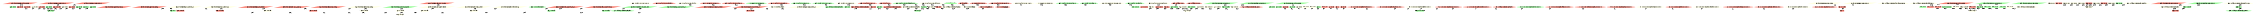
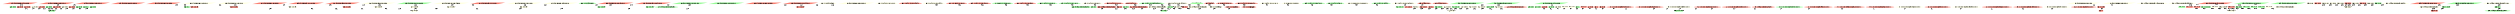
  digraph {
    fontname="DejaVu Sans Mono"
    node [color=brown fillcolor=salmon fontname="DejaVu Sans Mono" shape=box style=filled]
    edge [fontname="DejaVu Sans Mono" style=dotted]
    n1 [color=darkorange fillcolor=palegreen label="34492: /bin/ping"]
    n2 [fillcolor=palegreen label="34433: /bin/bash"]
    n3 [label="80607: /usr/bin/wget"]
    n4 [color=darkorange fillcolor=lightyellow label="80478: /bin/bash"]
    n5 [fillcolor=palegreen label="80659: /bin/mv"]
    n6 [label="80592: /usr/bin/wget"]
    n7 [fillcolor=palegreen label="34435: /home/feishao/sysdigscripts/case2/case2.sh"]
    n8 [fillcolor=palegreen label="1237: /bin/bash"]
    n9 [fillcolor=palegreen label="97473: /usr/bin/curl"]
    n10 [fillcolor=lightyellow label="97442: /bin/bash"]
    n11 [color=darkorange label="80513: /usr/bin/wget"]
    n12 [color=darkorange fillcolor=palegreen label="115207: /bin/ls"]
    n13 [label="34489: /bin/ping"]
    n14 [label="97477: /usr/bin/curl"]
    n15 [fillcolor=lightyellow label="97518: /bin/mv"]
    n16 [fillcolor=palegreen label="1403: /bin/ping"]
    n17 [color=darkorange fillcolor=palegreen label="1336: /usr/bin/python3"]
    n18 [fillcolor=palegreen label="1401: /bin/ping"]
    n19 [color=darkorange label="34487: /bin/ping"]
    n20 [label="115268: /home/feishao/sysdigscripts/case6/case6.sh"]
    n21 [label="1569: /usr/bin/wget"]
    n22 [color=darkorange label="1566: <NA>"]
    n23 [label="1405: /bin/ping"]
    n24 [color=darkorange label="80356: /bin/ls"]
    n25 [fillcolor=lightyellow label="80620: /usr/bin/wget"]
    n26 [fillcolor=palegreen label="1437: /bin/ping"]
    n27 [fillcolor=lightyellow label="34474: /bin/ping"]
    n28 [color=darkorange label="34472: /bin/ping"]
    n29 [fillcolor=lightyellow label="1435: /bin/ping"]
    n30 [fillcolor=palegreen label="34476: /bin/ping"]
    n31 [color=darkorange fillcolor=palegreen label="34401: /bin/ls"]
    n32 [color=darkorange fillcolor=palegreen label="108789: /bin/ping"]
    n33 [fillcolor=lightyellow label="108782: /bin/bash"]
    n34 [label="80597: /usr/bin/wget"]
    n35 [color=darkorange label="108787: /bin/ping"]
    n36 [color=darkorange label="97444: /home/feishao/sysdigscripts/case4/case4.sh"]
    n37 [fillcolor=lightyellow label="80480: /home/feishao/sysdigscripts/case3/case3.sh"]
    n38 [fillcolor=lightyellow label="1391: /bin/ping"]
    n39 [color=darkorange label="97468: /usr/bin/curl"]
    n40 [color=darkorange label="108827: /bin/ping"]
    n41 [color=darkorange fillcolor=palegreen label="27049: /usr/bin/python3.7"]
    n42 [fillcolor=lightyellow label="1393: /bin/ping"]
    n43 [fillcolor=lightyellow label="108829: /bin/ping"]
    n44 [fillcolor=palegreen label="97418: /bin/ls"]
    n45 [fillcolor=lightyellow label="115290: /bin/ping"]
    n46 [fillcolor=lightyellow label="115269: /bin/bash"]
    n47 [label="97521: /bin/mv"]
    n48 [color=darkorange fillcolor=lightyellow label="80623: /usr/bin/wget"]
    n49 [color=darkorange fillcolor=palegreen label="97458: /usr/bin/curl"]
    n50 [fillcolor=lightyellow label="97454: /usr/bin/curl"]
    n51 [color=darkorange fillcolor=palegreen label="1661: <NA>"]
    n52 [color=darkorange label="34576: /usr/bin/wget"]
    n53 [color=darkorange fillcolor=lightyellow label="80487: /usr/bin/wget"]
    n54 [color=darkorange fillcolor=palegreen label="97471: /usr/bin/curl"]
    n55 [color=darkorange fillcolor=lightyellow label="34449: /bin/ping"]
    n56 [color=darkorange fillcolor=lightyellow label="97475: /usr/bin/curl"]
    n57 [color=darkorange label="34447: /bin/ping"]
    n58 [color=darkorange fillcolor=lightyellow label="97481: /usr/bin/curl"]
    n59 [color=darkorange fillcolor=lightyellow label="108916: /usr/bin/wget"]
    n60 [label="115276: /bin/ping"]
    n61 [fillcolor=lightyellow label="97447: /usr/bin/curl"]
    n62 [fillcolor=palegreen label="115292: /usr/bin/wget"]
    n63 [label="115266: /bin/bash"]
    n64 [fillcolor=palegreen label="97483: /usr/bin/wget"]
    n65 [color=darkorange fillcolor=lightyellow label="115278: /bin/ping"]
    n66 [color=darkorange fillcolor=lightyellow label="45572: /usr/bin/vi"]
    n67 [color=darkorange fillcolor=lightyellow label="115274: /bin/ping"]
    n68 [label="109693: /bin/ls"]
    n69 [label="108832: /bin/ping"]
    n70 [color=darkorange fillcolor=lightyellow label="115272: /bin/ping"]
    n71 [label="1379: /bin/ping"]
    n72 [color=darkorange label="115288: /bin/ping"]
    n73 [color=darkorange fillcolor=lightyellow label="80482: /usr/bin/wget"]
    n74 [color=darkorange fillcolor=lightyellow label="115282: /bin/ping"]
    n75 [fillcolor=palegreen label="108804: /bin/ping"]
    n76 [color=darkorange label="115284: /bin/ping"]
    n77 [color=darkorange label="1440: /bin/ping"]
    n78 [color=darkorange label="1653: <NA>"]
    n79 [fillcolor=lightyellow label="115280: /bin/ping"]
    n80 [fillcolor=lightyellow label="108784: /home/feishao/sysdigscripts/case5/case5.sh"]
    n81 [fillcolor=palegreen label="115286: /bin/ping"]
    n82 [fillcolor=palegreen label="108802: /bin/ping"]
    n83 [color=darkorange fillcolor=palegreen label="34468: /bin/ping"]
    n84 [fillcolor=palegreen label="34622: /bin/mv"]
    n85 [color=darkorange fillcolor=palegreen label="108800: /bin/ping"]
    n86 [color=darkorange fillcolor=palegreen label="34466: /bin/ping"]
    n87 [fillcolor=lightyellow label="80615: /usr/bin/wget"]
    n88 [fillcolor=palegreen label="108791: /bin/ping"]
    n89 [color=darkorange fillcolor=palegreen label="80584: /usr/bin/wget"]
    n90 [color=darkorange fillcolor=palegreen label="80527: /usr/bin/wget"]
    n91 [color=darkorange label="1351: /bin/ping"]
    n92 [fillcolor=lightyellow label="97462: /usr/bin/curl"]
    n93 [fillcolor=lightyellow label="108797: /bin/ping"]
    n94 [color=darkorange label="80621: 129.22.31.135/32:33528->54.208.248.38/32:80" shape=parallelogram]
    n95 [fillcolor=palegreen label="108926: 129.22.31.135/32:34074->162.125.6.18/32:443" shape=parallelogram]
    n96 [color=darkorange fillcolor=lightyellow label="45580: /usr/share/vim/vim74/syntax/syncolor.vim" shape=ellipse]
    n97 [label="34578: 129.22.31.135/32:35024->162.125.3.18/32:443" shape=parallelogram]
    n98 [fillcolor=lightyellow label="80616: 129.22.31.135/32:43180->17.253.144.10/32:80" shape=parallelogram]
    n99 [fillcolor=lightyellow label="80514: 129.22.31.135/32:33562->74.6.231.20/32:443" shape=parallelogram]
    n100 [fillcolor=palegreen label="80586: /usr/lib/ssl/certs/1001acf7.0" shape=ellipse]
    n101 [label="34490: 129.22.31.135/32:51336->129.22.104.25/32:53" shape=parallelogram]
    n102 [label="115293: 129.22.31.135/32:36694->162.125.6.18/32:443" shape=parallelogram]
    n103 [fillcolor=lightyellow label="115270: /home/feishao/sysdigscripts/case6/ping_others.sh" shape=ellipse]
    n104 [label="45588: /usr/share/vim/vim74/plugin/spellfile.vim" shape=ellipse]
    n105 [color=darkorange fillcolor=palegreen label="115333: 129.22.31.135/32:39758->162.125.6.15/32:443" shape=parallelogram]
    n106 [fillcolor=lightyellow label="45587: /usr/share/vim/vim74/plugin/rrhelper.vim" shape=ellipse]
    n107 [color=darkorange label="981: /usr/lib/python3.7/__pycache__/tokenize.cpython-37.pyc" shape=ellipse]
    n108 [label="108830: 129.22.31.135/32:44630->129.22.104.25/32:53" shape=parallelogram]
    n109 [label="45573: /usr/lib/x86_64-linux-gnu/libgpm.so.2" shape=ellipse]
    n110 [label="80585: 129.22.31.135/32:37884->142.250.190.46/32:443" shape=parallelogram]
    n111 [label="45592: /usr/share/vim/vim74/plugin/zipPlugin.vim" shape=ellipse]
    n112 [fillcolor=lightyellow label="80483: 129.22.31.135/32:47736->142.250.191.238/32:80" shape=parallelogram]
    n113 [fillcolor=lightyellow label="80338: /tmp/sh-thd-2710398384061" shape=ellipse]
    n114 [label="959: /usr/lib/python3.7/__pycache__/sre_parse.cpython-37.pyc" shape=ellipse]
    n115 [fillcolor=lightyellow label="980: /usr/lib/python3.7/__pycache__/linecache.cpython-37.pyc" shape=ellipse]
    n116 [color=darkorange fillcolor=palegreen label="15: /lib/x86_64-linux-gnu/libnss_compat.so.2" shape=ellipse]
    n117 [color=darkorange label="45584: /usr/share/vim/vim74/plugin/logiPat.vim" shape=ellipse]
    n118 [color=darkorange label="80484: 129.22.31.135/32:46398->172.217.0.164/32:80" shape=parallelogram]
    n119 [color=darkorange fillcolor=lightyellow label="80617: 129.22.31.135/32:50138->23.219.12.208/32:443" shape=parallelogram]
    n120 [color=darkorange fillcolor=lightyellow label="1578: 129.22.31.135/32:33288->162.125.6.18/32:443" shape=parallelogram]
    n121 [color=darkorange label="975: /usr/lib/python3.7/__pycache__/signal.cpython-37.pyc" shape=ellipse]
    n122 [fillcolor=palegreen label="45583: /usr/share/vim/vim74/plugin/gzip.vim" shape=ellipse]
    n123 [color=darkorange fillcolor=lightyellow label="115267: /home/feishao/sysdigscripts/case6/case6.sh" shape=ellipse]
    n124 [label="80608: 129.22.31.135/32:48672->205.251.242.103/32:80" shape=parallelogram]
    n125 [color=darkorange fillcolor=palegreen label="80479: /home/feishao/sysdigscripts/case3/case3.sh" shape=ellipse]
    n126 [label="34619: 129.22.31.135/32:43846->162.125.6.15/32:443" shape=parallelogram]
    n127 [fillcolor=palegreen label="45579: /usr/share/vim/vim74/syntax/synload.vim" shape=ellipse]
    n128 [color=darkorange label="974: /usr/lib/python3.7/__pycache__/subprocess.cpython-37.pyc" shape=ellipse]
    n129 [color=darkorange fillcolor=lightyellow label="45590: /usr/share/vim/vim74/plugin/tohtml.vim" shape=ellipse]
    n130 [label="45595: /usr/share/vim/vim74/syntax/sh.vim" shape=ellipse]
    n131 [color=darkorange label="45575: /usr/share/vim/vimrc" shape=ellipse]
    n132 [label="80587: 129.22.31.135/32:39874->142.250.190.78/32:443" shape=parallelogram]
    n133 [label="1337: /home/feishao/sysdigscripts/case1/case1.py" shape=ellipse]
    n134 [fillcolor=palegreen label="961: /usr/lib/python3.7/__pycache__/copyreg.cpython-37.pyc" shape=ellipse]
    n135 [label="80613: 129.22.31.135/32:57102->18.160.19.119/32:443" shape=parallelogram]
    n136 [fillcolor=palegreen label="45582: /usr/share/vim/vim74/plugin/getscriptPlugin.vim" shape=ellipse]
    n137 [color=darkorange fillcolor=lightyellow label="80522: 129.22.31.135/32:53726->74.6.231.21/32:443" shape=parallelogram]
    n138 [color=darkorange label="976: /usr/lib/python3.7/__pycache__/selectors.cpython-37.pyc" shape=ellipse]
    n139 [color=darkorange label="80594: 129.22.31.135/32:42568->31.13.66.35/32:443" shape=parallelogram]
    n140 [fillcolor=lightyellow label="109012: /home/feishao/sysdigscripts/case5/sysrep_random_data?dl=0" shape=ellipse]
    n141 [color=darkorange fillcolor=palegreen label="108978: 129.22.31.135/32:37140->162.125.6.15/32:443" shape=parallelogram]
    n142 [fillcolor=lightyellow label="45586: /usr/share/vim/vim74/plugin/netrwPlugin.vim" shape=ellipse]
    n143 [label="977: /usr/lib/python3.7/collections/__pycache__/abc.cpython-37.pyc" shape=ellipse]
    n144 [color=darkorange fillcolor=lightyellow label="108783: /home/feishao/sysdigscripts/case5/case5.sh" shape=ellipse]
    n145 [label="80598: 129.22.31.135/32:60196->104.244.42.65/32:443" shape=parallelogram]
    n146 [label="80593: 129.22.31.135/32:42566->31.13.66.35/32:443" shape=parallelogram]
    n147 [color=darkorange label="979: /usr/lib/python3.7/__pycache__/traceback.cpython-37.pyc" shape=ellipse]
    n148 [fillcolor=palegreen label="1111: /lib/terminfo/x/xterm" shape=ellipse]
    n149 [fillcolor=palegreen label="1438: 129.22.31.135/32:43844->129.22.104.25/32:53" shape=parallelogram]
    n150 [fillcolor=lightyellow label="978: /usr/lib/python3.7/__pycache__/threading.cpython-37.pyc" shape=ellipse]
    n151 [fillcolor=palegreen label="97513: 129.22.31.135/32:34150->162.125.6.15/32:443" shape=parallelogram]
    n152 [label="45577: /etc/papersize" shape=ellipse]
    n153 [label="16: /lib/x86_64-linux-gnu/libnsl.so.1" shape=ellipse]
    n154 [fillcolor=palegreen label="80510: 129.22.31.135/32:47500->110.242.68.66/32:80" shape=parallelogram]
    n155 [label="45585: /usr/share/vim/vim74/plugin/matchparen.vim" shape=ellipse]
    n156 [fillcolor=lightyellow label="80612: /usr/lib/ssl/certs/607986c7.0" shape=ellipse]
    n157 [color=darkorange fillcolor=lightyellow label="1644: 129.22.31.135/32:36352->162.125.6.15/32:443" shape=parallelogram]
    n158 [color=darkorange label="115200: /tmp/sh-thd-5420330894776" shape=ellipse]
    n159 [label="957: /usr/lib/python3.7/__pycache__/enum.cpython-37.pyc" shape=ellipse]
    n160 [color=darkorange fillcolor=lightyellow label="45578: /usr/share/vim/vim74/syntax/syntax.vim" shape=ellipse]
    n161 [color=darkorange fillcolor=lightyellow label="958: /usr/lib/python3.7/__pycache__/sre_compile.cpython-37.pyc" shape=ellipse]
    n162 [color=darkorange fillcolor=palegreen label="80566: 129.22.31.135/32:37072->103.41.167.234/32:80" shape=parallelogram]
    n163 [label="960: /usr/lib/python3.7/__pycache__/sre_constants.cpython-37.pyc" shape=ellipse]
    n164 [label="983: /usr/lib/python3.7/__pycache__/_weakrefset.cpython-37.pyc" shape=ellipse]
    n165 [color=darkorange fillcolor=lightyellow label="17: /lib/x86_64-linux-gnu/libnss_nis.so.2" shape=ellipse]
    n166 [label="80624: 129.22.31.135/32:53916->162.125.6.18/32:443" shape=parallelogram]
    n167 [fillcolor=palegreen label="45589: /usr/share/vim/vim74/plugin/tarPlugin.vim" shape=ellipse]
    n168 [fillcolor=palegreen label="45576: /usr/share/vim/vim74/debian.vim" shape=ellipse]
    n169 [color=darkorange fillcolor=lightyellow label="45574: /usr/lib/x86_64-linux-gnu/libpython3.5m.so.1.0" shape=ellipse]
    n170 [fillcolor=palegreen label="45581: /usr/share/vim/vim74/filetype.vim" shape=ellipse]
    n171 [color=darkorange fillcolor=lightyellow label="45591: /usr/share/vim/vim74/plugin/vimballPlugin.vim" shape=ellipse]
    n172 [fillcolor=lightyellow label="109011: /home/feishao/sysdigscripts/case5/read_exp_data.py" shape=ellipse]
    n173 [label="45593: /home/feishao/.viminfo" shape=ellipse]
    n174 [fillcolor=palegreen label="97488: 129.22.31.135/32:59318->162.125.6.18/32:443" shape=parallelogram]
    n175 [label="97443: /home/feishao/sysdigscripts/case4/case4.sh" shape=ellipse]
    n176 [fillcolor=lightyellow label="982: /usr/lib/python3.7/__pycache__/token.cpython-37.pyc" shape=ellipse]
    n177 [label="956: /usr/lib/python3.7/__pycache__/re.cpython-37.pyc" shape=ellipse]
    n178 [color=darkorange fillcolor=palegreen label="80567: 129.22.31.135/32:37454->43.152.134.28/32:443" shape=parallelogram]
    n179 [fillcolor=lightyellow label="80646: 129.22.31.135/32:56980->162.125.6.15/32:443" shape=parallelogram]
    n180 [color=darkorange fillcolor=lightyellow label="80610: 129.22.31.135/32:34668->205.251.242.103/32:443" shape=parallelogram]
    n181 [color=darkorange label="1318: /tmp/sh-thd-1355825458580" shape=ellipse]
    n182 [fillcolor=palegreen label="115336: /bin/mv"]
    n183 [fillcolor=palegreen label="115337: /home/feishao/sysdigscripts/case6/malicious.py" shape=ellipse]
    n184 [color=darkorange label="46463: /home/feishao/.viminfo.tmp" shape=ellipse]
    n185 [color=darkorange fillcolor=lightyellow label="115334: /home/feishao/sysdigscripts/case6/call_others.py?dl=0" shape=ellipse]
    n1 -> n2 [label=1492747]
    n3 -> n4 [label=4024272]
    n5 -> n4 [label=4048329 style=solid]
    n6 -> n4 [label=4023624 style=solid]
    n7 -> n8 [label=1491360 style=solid]
    n9 -> n10 [label=16482708]
    n11 -> n4 [label=4015434 style=solid]
    n12 -> n8 [label=25474246 style=solid]
    n13 -> n2 [label=1492711]
    n14 -> n10 [label=16482908]
    n15 -> n10 [label=16508487 style=solid]
    n16 -> n17 [label=58675 style=solid]
    n18 -> n17 [label=58644]
    n19 -> n2 [label=1492679 style=solid]
    n20 -> n8 [label=25480776]
    n21 -> n22 [label=66396]
    n23 -> n17 [label=58706 style=solid]
    n24 -> n8 [label=4006450 style=solid]
    n25 -> n4 [label=4024734 style=solid]
    n26 -> n17 [label=60621]
    n27 -> n2 [label=1492467]
    n28 -> n2 [label=1492436 style=solid]
    n29 -> n17 [label=60588 style=solid]
    n30 -> n2 [label=1492499 style=solid]
    n31 -> n8 [label=1490162 style=solid]
    n32 -> n33 [label=22087380]
    n34 -> n4 [label=4023934]
    n35 -> n33 [label=22087261]
    n36 -> n8 [label=16480431]
    n37 -> n8 [label=4013041 style=solid]
    n38 -> n17 [label=58453 style=solid]
    n39 -> n10 [label=16482591 style=solid]
    n40 -> n33 [label=22091913 style=solid]
    n41 -> n33 [label=22135036 style=solid]
    n42 -> n17 [label=58507 style=solid]
    n43 -> n33 [label=22091976 style=solid]
    n44 -> n8 [label=16475443]
    n45 -> n46 [label=25480869 style=solid]
    n47 -> n10 [label=16508502]
    n48 -> n4 [label=4024806]
    n49 -> n10 [label=16481567]
    n50 -> n10 [label=16481414]
    n51 -> n17 [label=70327]
    n52 -> n2 [label=1496864]
    n53 -> n4 [label=4013175 style=solid]
    n54 -> n10 [label=16482651]
    n55 -> n2 [label=1491403]
    n56 -> n10 [label=16482768]
    n57 -> n2 [label=1491372 style=solid]
    n58 -> n10 [label=16483041]
    n59 -> n33 [label=22105471 style=solid]
    n60 -> n46 [label=25480813 style=solid]
    n61 -> n10 [label=16480445]
    n62 -> n63 [label=25480879]
    n64 -> n10 [label=16483109 style=solid]
    n65 -> n46 [label=25480821]
    n66 -> n8 [label=1998563 style=solid]
    n67 -> n46 [label=25480805 style=solid]
    n68 -> n8 [label=22073689]
    n69 -> n33 [label=22092056]
    n70 -> n46 [label=25480797]
    n71 -> n17 [label=57476]
    n72 -> n46 [label=25480861 style=solid]
    n73 -> n4 [label=4013053 style=solid]
    n74 -> n46 [label=25480837]
    n75 -> n33 [label=22088423 style=solid]
    n76 -> n46 [label=25480845 style=solid]
    n77 -> n17 [label=60658 style=solid]
    n78 -> n17 [label=70310]
    n79 -> n46 [label=25480829 style=solid]
    n80 -> n8 [label=22086950]
    n81 -> n46 [label=25480853]
    n82 -> n33 [label=22088380 style=solid]
    n83 -> n2 [label=1492348]
    n84 -> n2 [label=1519761 style=solid]
    n85 -> n33 [label=22088336]
    n86 -> n2 [label=1492312]
    n87 -> n4 [label=4024514]
    n88 -> n33 [label=22087728 style=solid]
    n89 -> n4 [label=4021613]
    n90 -> n4 [label=4018299 style=solid]
    n91 -> n17 [label=56454]
    n92 -> n10 [label=16482444 style=solid]
    n93 -> n33 [label=22088019]
    n94 -> n25 [label=4024793]
    n95 -> n59 [label=22106413 style=solid]
    n96 -> n66 [label=1998592]
    n97 -> n52 [label=1496928]
    n98 -> n87 [label=4024568]
    n99 -> n11 [label=4015504]
    n100 -> n89 [label=4021687 style=solid]
    n101 -> n13 [label=1492736]
    n102 -> n62 [label=25480941 style=solid]
    n103 -> n46 [label=25480793]
    n104 -> n66 [label=1998646 style=solid]
    n105 -> n62 [label=25483222]
    n106 -> n66 [label=1998645 style=solid]
    n107 -> n17 [label=56430 style=solid]
    n108 -> n43 [label=22092038]
    n109 -> n66 [label=1998568]
    n110 -> n89 [label=4021682 style=solid]
    n111 -> n66 [label=1998660 style=solid]
    n112 -> n73 [label=4013109 style=solid]
    n113 -> n8 [label=4005423]
    n114 -> n17 [label=56436 style=solid]
    n115 -> n17 [label=56428 style=solid]
    n116 -> n66 [label=1998675 style=solid]
    n117 -> n66 [label=1998631]
-   n118 -> n112 [label=4013136]
+   n118 -> n73 [label=4013136]
    n119 -> n87 [label=4024603]
    n120 -> n21 [label=66457 style=solid]
    n121 -> n17 [label=56416 style=solid]
    n122 -> n66 [label=1998628]
    n123 -> n63 [label=25480785]
    n124 -> n3 [label=4024328]
    n125 -> n4 [label=4024803]
    n126 -> n52 [label=1499204]
    n127 -> n66 [label=1998591 style=solid]
    n128 -> n17 [label=56412]
    n129 -> n66 [label=1998652]
    n130 -> n66 [label=1998689]
    n131 -> n66 [label=1998584 style=solid]
    n132 -> n89 [label=4021731]
    n133 -> n17 [label=56407]
    n134 -> n17 [label=56440]
    n135 -> n3 [label=4024477]
    n136 -> n66 [label=1998625 style=solid]
    n137 -> n11 [label=4015776]
    n138 -> n17 [label=56420 style=solid]
    n139 -> n6 [label=4023733 style=solid]
    n140 -> n41 [label=22137256 style=solid]
    n141 -> n59 [label=22112991]
    n142 -> n66 [label=1998640]
    n143 -> n17 [label=56422]
    n144 -> n33 [label=22187498 style=solid]
    n145 -> n34 [label=4023996]
    n146 -> n6 [label=4023689]
    n147 -> n17 [label=56426 style=solid]
    n148 -> n66 [label=1998582 style=solid]
    n149 -> n26 [label=60647]
    n150 -> n17 [label=56424]
    n151 -> n64 [label=16486948]
    n152 -> n66 [label=1998586 style=solid]
    n153 -> n66 [label=1998676 style=solid]
    n154 -> n53 [label=4015405 style=solid]
    n155 -> n66 [label=1998636 style=solid]
    n156 -> n3 [label=4024435 style=solid]
    n157 -> n21 [label=70175 style=solid]
    n158 -> n8 [label=25473919 style=solid]
    n159 -> n17 [label=56418]
    n160 -> n66 [label=1998590]
    n161 -> n17 [label=56434]
    n162 -> n90 [label=4020487]
    n163 -> n17 [label=56438 style=solid]
    n164 -> n17 [label=56444 style=solid]
    n165 -> n66 [label=1998677]
    n166 -> n48 [label=4024870 style=solid]
    n167 -> n66 [label=1998649 style=solid]
    n168 -> n66 [label=1998585 style=solid]
    n169 -> n66 [label=1998570 style=solid]
    n170 -> n66 [label=1998597 style=solid]
    n171 -> n66 [label=1998657]
    n172 -> n41 [label=22137219]
    n173 -> n66 [label=2041030 style=solid]
    n174 -> n64 [label=16483175]
    n175 -> n10 [label=16480441 style=solid]
    n176 -> n17 [label=56442]
    n177 -> n17 [label=56432 style=solid]
    n178 -> n90 [label=4020530 style=solid]
    n179 -> n48 [label=4026966]
    n180 -> n3 [label=4024354 style=solid]
    n181 -> n8 [label=56163]
    n182 -> n183 [label=25483289]
    n184 -> n66 [label=2041037]
    n185 -> n182 [label=25483288]
  }
